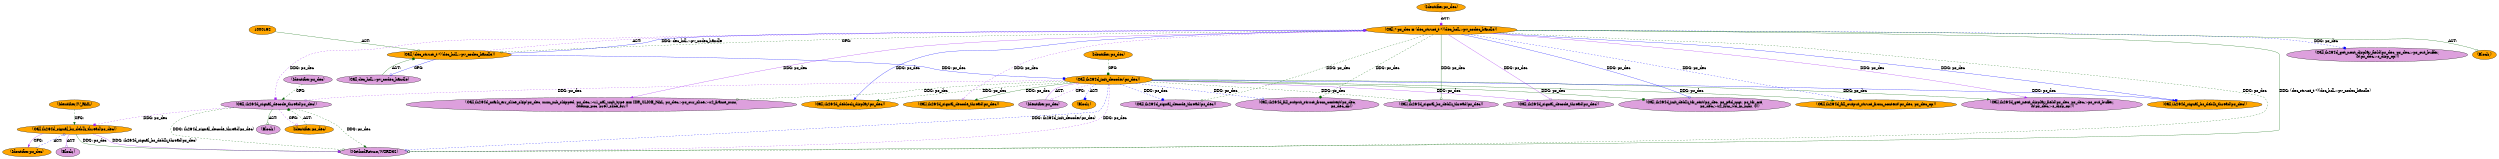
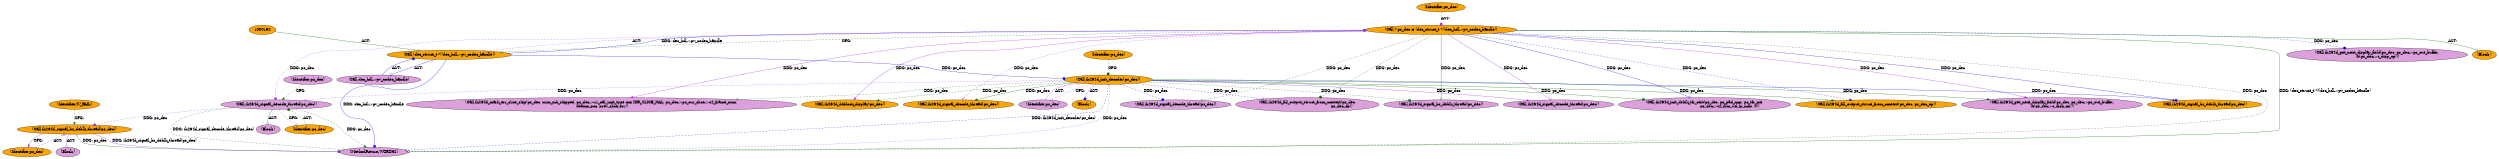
  digraph {
    node [fillcolor=orange style=filled]
    edge [arrowhead=odot color=darkgreen style=dashed]
    n1 [fillcolor=plum label="(Call,ih264d_signal_decode_thread(ps_dec))"]
    n2 [label="(Call,ih264d_signal_bs_deblk_thread(ps_dec))"]
    n3 [fillcolor=plum label="(Block,)"]
    n4 [fillcolor=plum label="(MethodReturn,WORD32)"]
    n5 [label="(Identifier,ps_dec)"]
    n6 [label="(Identifier,ps_dec)"]
    n7 [fillcolor=plum label="(Block,)"]
    n8 [label="(Call,ih264d_init_decoder(ps_dec))"]
    n9 [fillcolor=plum label="(Call,ih264d_mark_err_slice_skip(ps_dec, num_mb_skipped, ps_dec->u1_nal_unit_type == IDR_SLICE_NAL, ps_dec->ps_cur_slice->u2_frame_num,\n &temp_poc, prev_slice_err))"]
    n10 [label="(Call,ih264d_signal_decode_thread(ps_dec))"]
    n11 [fillcolor=plum label="(Call,ih264d_signal_bs_deblk_thread(ps_dec))"]
    n12 [fillcolor=plum label="(Identifier,ps_dec)"]
    n13 [label="(Block,)"]
    n14 [fillcolor=plum label="(Call,ih264d_init_deblk_tfr_ctxt(ps_dec, ps_pad_mgr, ps_tfr_cxt,\n                                           ps_dec->u2_frm_wd_in_mbs, 0))"]
    n15 [label="(Call,ih264d_deblock_display(ps_dec))"]
    n16 [fillcolor=plum label="(Call,ih264d_signal_decode_thread(ps_dec))"]
    n17 [fillcolor=plum label="(Call,ih264d_fill_output_struct_from_context(ps_dec,\n                                                           ps_dec_op))"]
    n18 [fillcolor=plum label="(Call,ih264d_signal_decode_thread(ps_dec))"]
    n19 [label="(Call,ih264d_fill_output_struct_from_context(ps_dec, ps_dec_op))"]
    n20 [fillcolor=plum label="(Call,ih264d_get_next_display_field(ps_dec, ps_dec->ps_out_buffer,\n &(ps_dec->s_disp_op)))"]
    n21 [label="(Call,ih264d_signal_bs_deblk_thread(ps_dec))"]
    n22 [label="(Call,* ps_dec = (dec_struct_t *)(dec_hdl->pv_codec_handle))"]
    n23 [label="(Call,(dec_struct_t *)(dec_hdl->pv_codec_handle))"]
    n24 [fillcolor=plum label="(Call,ih264d_get_next_display_field(ps_dec, ps_dec->ps_out_buffer,\n &(ps_dec->s_disp_op)))"]
    n25 [label="(Block,)"]
    n26 [fillcolor=plum label="(Call,dec_hdl->pv_codec_handle)"]
    n27 [label="(Identifier,ps_dec)"]
    n28 [fillcolor=plum label="(Identifier,ps_dec)"]
    n29 [label="(Identifier,IV_FAIL)"]
    n30 [label="(Identifier,ps_dec)"]
    1000162
    n1 -> n2 [arrowhead=box color=purple label="DDG: ps_dec"]
    n1 -> n3 [label="AST: " style=solid]
    n1 -> n4 [label="DDG: ih264d_signal_decode_thread(ps_dec)"]
    n1 -> n4 [arrowhead=normal label="DDG: ps_dec"]
    n1 -> n5 [color=purple label="CFG: "]
    n2 -> n4 [arrowhead=box label="DDG: ps_dec" style=solid]
    n2 -> n4 [arrowhead=box color=purple label="DDG: ih264d_signal_bs_deblk_thread(ps_dec)" style=solid]
    n2 -> n6 [arrowhead=normal color=purple label="CFG: " style=solid]
    n2 -> n7 [color=purple label="AST: " style=solid]
    n5 -> n1 [arrowhead=box label="AST: "]
    n6 -> n2 [color=blue label="AST: "]
    n8 -> n1 [color=purple label="DDG: ps_dec"]
    n8 -> n4 [color=blue label="DDG: ih264d_init_decoder(ps_dec)"]
    n8 -> n4 [color=purple label="DDG: ps_dec"]
    n8 -> n9 [label="DDG: ps_dec"]
    n8 -> n10 [arrowhead=normal label="DDG: ps_dec" style=solid]
    n8 -> n11 [arrowhead=box label="DDG: ps_dec"]
    n8 -> n12 [color=purple label="CFG: "]
    n8 -> n13 [arrowhead=box color=blue label="AST: "]
    n8 -> n14 [arrowhead=box label="DDG: ps_dec" style=solid]
    n8 -> n15 [arrowhead=normal label="DDG: ps_dec"]
    n8 -> n16 [arrowhead=box color=blue label="DDG: ps_dec"]
    n8 -> n17 [color=blue label="DDG: ps_dec"]
    n8 -> n18 [arrowhead=normal color=purple label="DDG: ps_dec" style=solid]
    n8 -> n19 [arrowhead=normal label="DDG: ps_dec" style=solid]
    n8 -> n20 [arrowhead=normal label="DDG: ps_dec" style=solid]
    n8 -> n21 [arrowhead=normal color=blue label="DDG: ps_dec" style=solid]
    n12 -> n8 [color=purple label="AST: " style=solid]
    n22 -> n1 [arrowhead=box color=purple label="DDG: ps_dec"]
    n22 -> n4 [label="DDG: ps_dec"]
    n22 -> n4 [label="DDG: (dec_struct_t *)(dec_hdl->pv_codec_handle)" style=solid]
    n22 -> n9 [arrowhead=normal color=purple label="DDG: ps_dec" style=solid]
    n22 -> n10 [color=purple label="DDG: ps_dec"]
    n22 -> n11 [label="DDG: ps_dec" style=solid]
    n22 -> n14 [color=blue label="DDG: ps_dec" style=solid]
-   n22 -> n15 [arrowhead=normal color=blue label="DDG: ps_dec" style=solid]
+   n22 -> n15 [arrowhead=normal color=purple label="DDG: ps_dec" style=solid]
    n22 -> n16 [label="DDG: ps_dec"]
    n22 -> n17 [arrowhead=box label="DDG: ps_dec"]
    n22 -> n18 [color=purple label="DDG: ps_dec" style=solid]
    n22 -> n19 [arrowhead=normal color=blue label="DDG: ps_dec"]
    n22 -> n20 [arrowhead=normal color=purple label="DDG: ps_dec" style=solid]
    n22 -> n21 [arrowhead=box color=blue label="DDG: ps_dec" style=solid]
    n22 -> n23 [label="CFG: "]
    n22 -> n24 [arrowhead=box color=blue label="DDG: ps_dec"]
    n22 -> n25 [label="AST: " style=solid]
+   n23 -> n4 [arrowhead=box color=blue label="DDG: dec_hdl->pv_codec_handle" style=solid]
    n23 -> n8 [arrowhead=box color=blue label="DDG: ps_dec" style=solid]
    n23 -> n22 [arrowhead=box color=purple label="AST: "]
    n23 -> n22 [color=blue label="DDG: dec_hdl->pv_codec_handle" style=solid]
-   n23 -> n26 [color=blue label="CFG: " style=solid]
-   n26 -> n23 [arrowhead=box label="AST: " style=solid]
+   n23 -> n26 [color=blue label="AST: " style=solid]
+   n26 -> n23 [arrowhead=box color=blue label="AST: " style=solid]
    n27 -> n8 [arrowhead=box label="CFG: "]
    n28 -> n1 [arrowhead=normal label="CFG: "]
    n29 -> n2 [arrowhead=normal label="CFG: "]
    n30 -> n22 [arrowhead=box color=purple label="AST: "]
    1000162 -> n23 [label="AST: " style=solid]
  }
